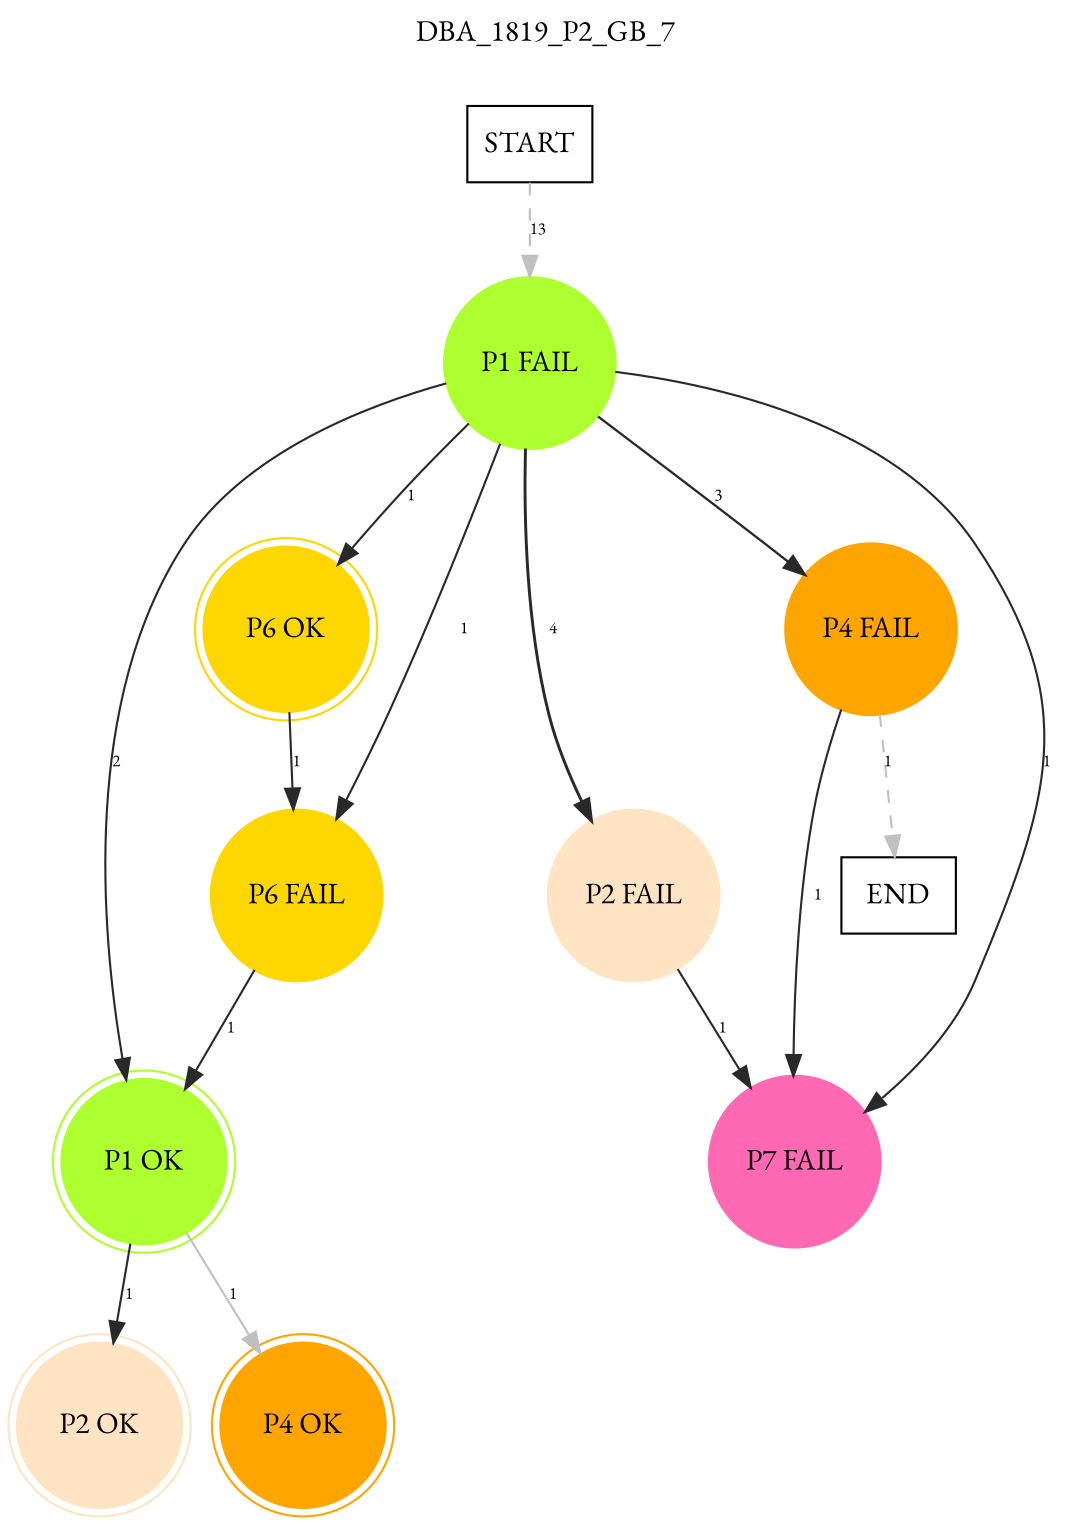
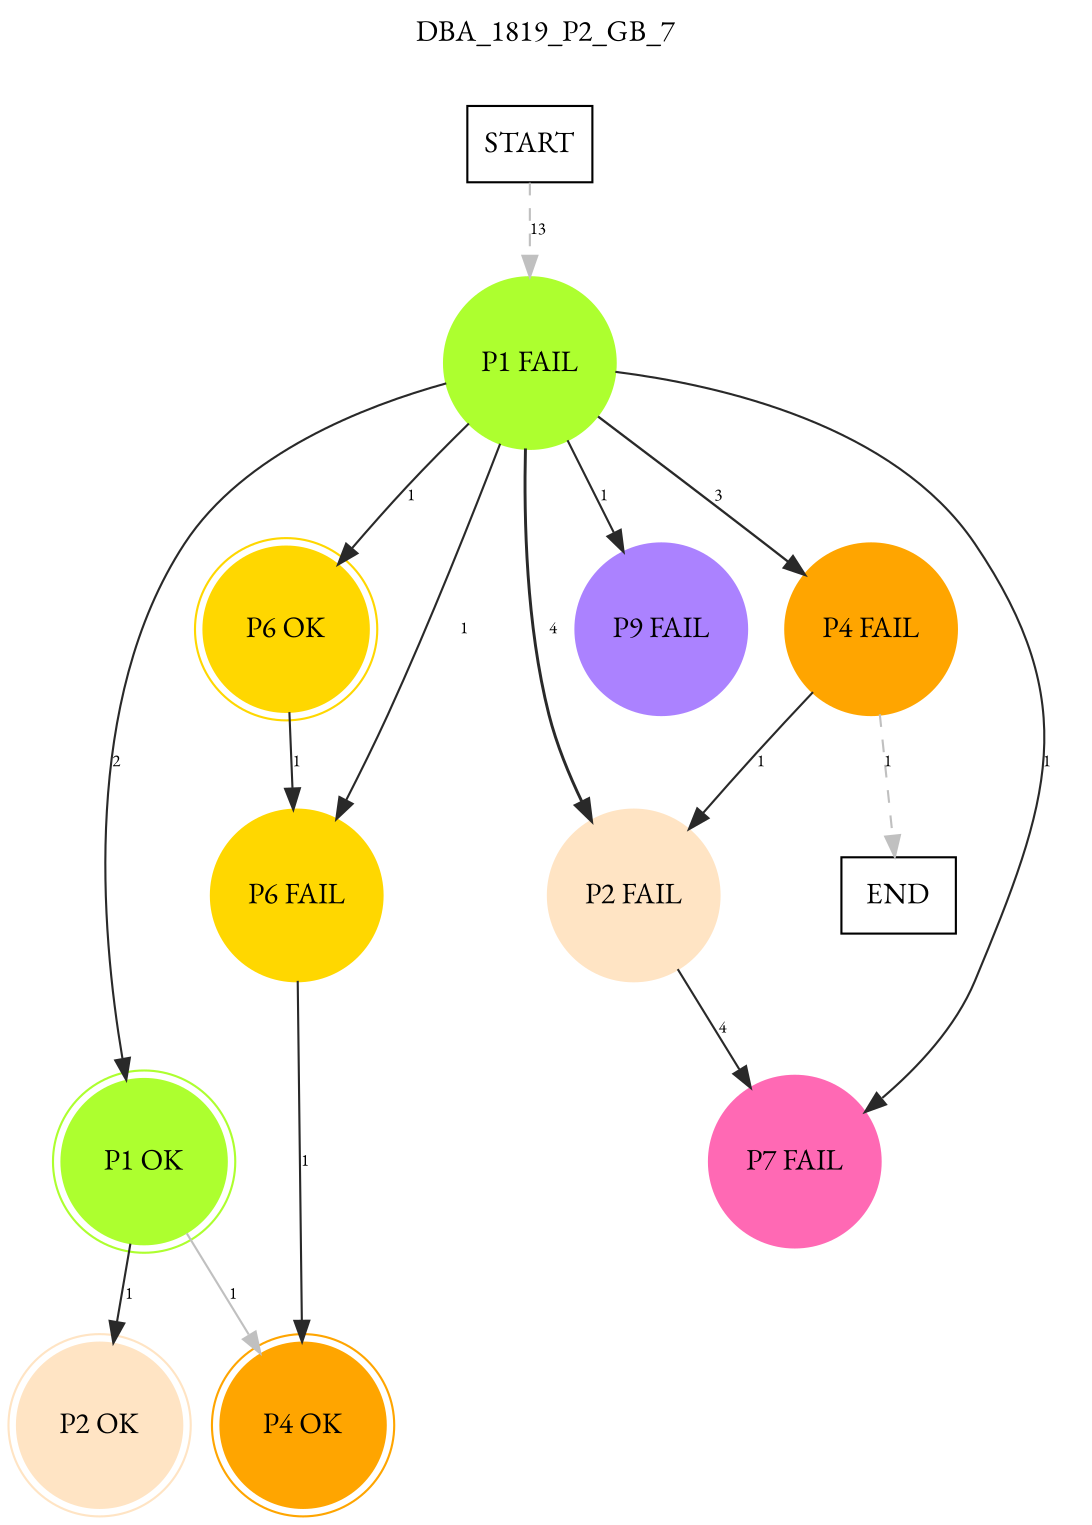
  digraph {
    fontname="EB Garamond"
    label=DBA_1819_P2_GB_7
    labelloc=t
    node [color=black fontname="EB Garamond" shape=circle style=filled]
    edge [color=grey16 fontname="EB Garamond" fontsize=8 labelfloat=false penwidth=1]
    START [fillcolor=white shape=box]
    "P1 FAIL" [color=greenyellow]
    "P1 OK" [color=greenyellow peripheries=2]
    "P6 OK" [color=gold peripheries=2]
    "P6 FAIL" [color=gold]
    "P2 FAIL" [color=bisque]
+   "P9 FAIL" [color=mediumpurple1]
    "P4 FAIL" [color=orange]
    "P7 FAIL" [color=hotpink]
    "P2 OK" [color=bisque peripheries=2]
    "P4 OK" [color=orange peripheries=2]
    END [fillcolor=white shape=box]
    START -> "P1 FAIL" [color=grey label=13 style=dashed penwidth=""]
    "P1 FAIL" -> "P1 OK" [label=2]
    "P1 FAIL" -> "P6 OK" [label=1]
    "P1 FAIL" -> "P6 FAIL" [label=1]
    "P1 FAIL" -> "P2 FAIL" [label=4 penwidth=1.38629436111989]
+   "P1 FAIL" -> "P9 FAIL" [label=1]
    "P1 FAIL" -> "P4 FAIL" [label=3 penwidth=1.09861228866811]
    "P1 FAIL" -> "P7 FAIL" [label=1]
    "P1 OK" -> "P2 OK" [label=1]
    "P1 OK" -> "P4 OK" [color=grey label=1]
    "P6 OK" -> "P6 FAIL" [label=1]
-   "P6 FAIL" -> "P1 OK" [label=1]
-   "P2 FAIL" -> "P7 FAIL" [label=1]
-   "P4 FAIL" -> "P7 FAIL" [label=1]
+   "P6 FAIL" -> "P4 OK" [label=1]
+   "P2 FAIL" -> "P7 FAIL" [label=4]
+   "P4 FAIL" -> "P2 FAIL" [label=1]
    "P4 FAIL" -> END [color=grey label=1 style=dashed penwidth=""]
  }
